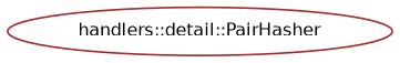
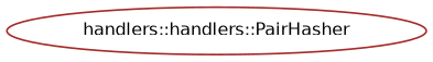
  digraph {
    rankdir=LR
-   n1 [color=brown fillcolor=white fontname=Helvetica fontsize=10 height=0.2 label="handlers::detail::PairHasher" shape=ellipse style=filled width=0.4]
+   n1 [color=brown fillcolor=white fontname=Helvetica fontsize=10 height=0.2 label="handlers::handlers::PairHasher" shape=ellipse style=filled width=0.4]
  }
